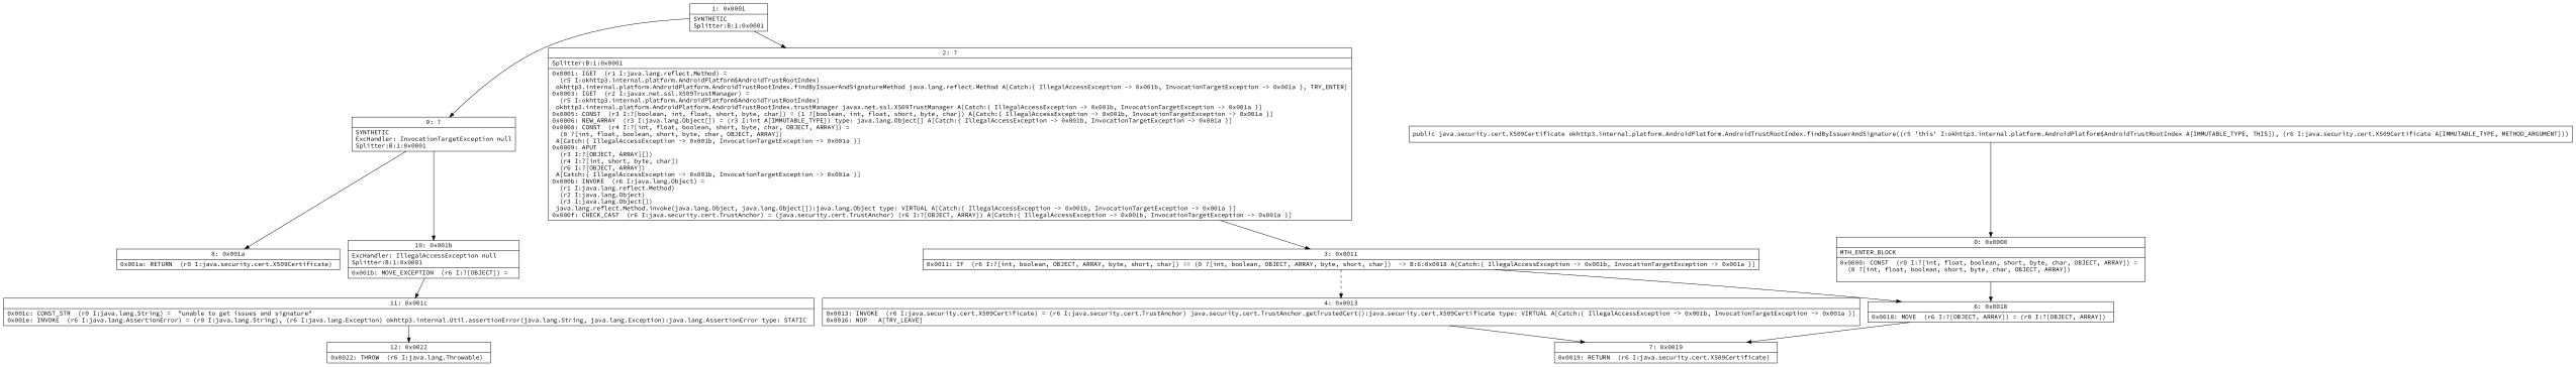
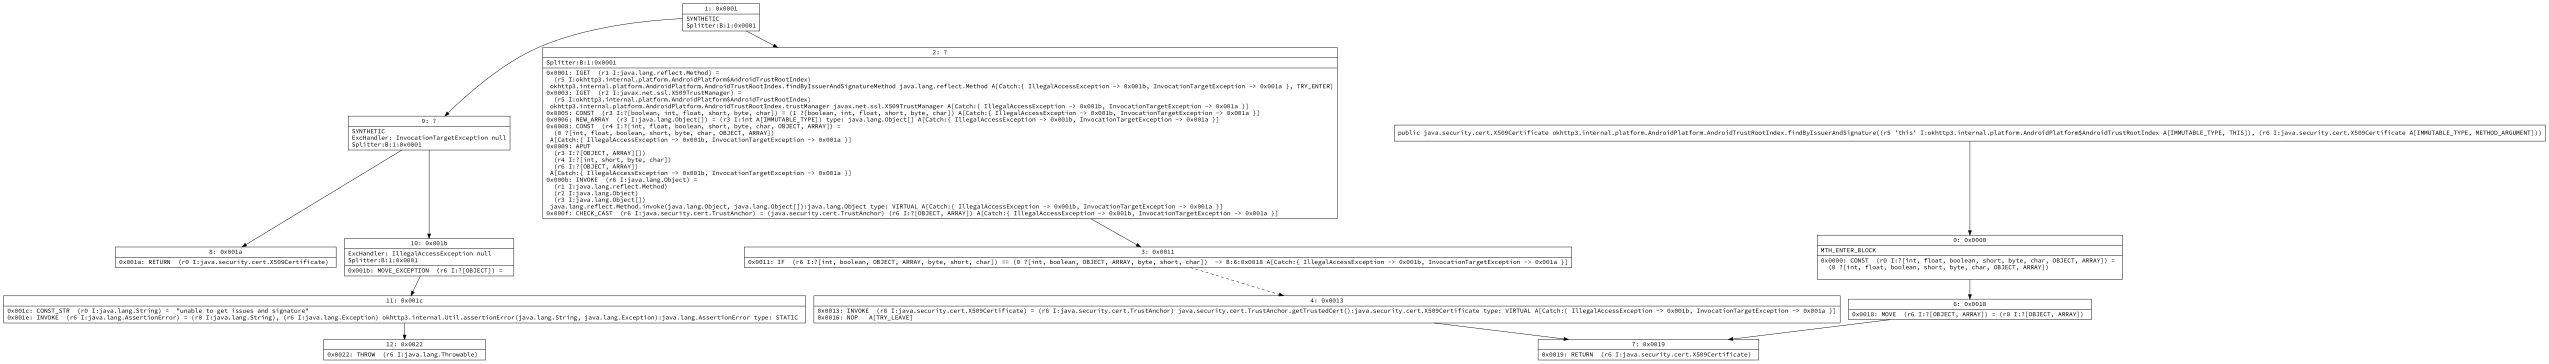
  digraph {
    fontname="Source Code Pro"
    node [fontname="Source Code Pro" shape=record]
    edge [fontname="Source Code Pro"]
    n1 [label="{0\:\ 0x0000|MTH_ENTER_BLOCK\l|0x0000: CONST  (r0 I:?[int, float, boolean, short, byte, char, OBJECT, ARRAY]) = \l  (0 ?[int, float, boolean, short, byte, char, OBJECT, ARRAY])\l \l}"]
    n2 [label="{6\:\ 0x0018|0x0018: MOVE  (r6 I:?[OBJECT, ARRAY]) = (r0 I:?[OBJECT, ARRAY]) \l}"]
    n3 [label="{1\:\ 0x0001|SYNTHETIC\lSplitter:B:1:0x0001\l}"]
    n4 [label="{2\:\ ?|Splitter:B:1:0x0001\l|0x0001: IGET  (r1 I:java.lang.reflect.Method) = \l  (r5 I:okhttp3.internal.platform.AndroidPlatform$AndroidTrustRootIndex)\l okhttp3.internal.platform.AndroidPlatform.AndroidTrustRootIndex.findByIssuerAndSignatureMethod java.lang.reflect.Method A[Catch:\{ IllegalAccessException \-\> 0x001b, InvocationTargetException \-\> 0x001a \}, TRY_ENTER]\l0x0003: IGET  (r2 I:javax.net.ssl.X509TrustManager) = \l  (r5 I:okhttp3.internal.platform.AndroidPlatform$AndroidTrustRootIndex)\l okhttp3.internal.platform.AndroidPlatform.AndroidTrustRootIndex.trustManager javax.net.ssl.X509TrustManager A[Catch:\{ IllegalAccessException \-\> 0x001b, InvocationTargetException \-\> 0x001a \}]\l0x0005: CONST  (r3 I:?[boolean, int, float, short, byte, char]) = (1 ?[boolean, int, float, short, byte, char]) A[Catch:\{ IllegalAccessException \-\> 0x001b, InvocationTargetException \-\> 0x001a \}]\l0x0006: NEW_ARRAY  (r3 I:java.lang.Object[]) = (r3 I:int A[IMMUTABLE_TYPE]) type: java.lang.Object[] A[Catch:\{ IllegalAccessException \-\> 0x001b, InvocationTargetException \-\> 0x001a \}]\l0x0008: CONST  (r4 I:?[int, float, boolean, short, byte, char, OBJECT, ARRAY]) = \l  (0 ?[int, float, boolean, short, byte, char, OBJECT, ARRAY])\l A[Catch:\{ IllegalAccessException \-\> 0x001b, InvocationTargetException \-\> 0x001a \}]\l0x0009: APUT  \l  (r3 I:?[OBJECT, ARRAY][])\l  (r4 I:?[int, short, byte, char])\l  (r6 I:?[OBJECT, ARRAY])\l A[Catch:\{ IllegalAccessException \-\> 0x001b, InvocationTargetException \-\> 0x001a \}]\l0x000b: INVOKE  (r6 I:java.lang.Object) = \l  (r1 I:java.lang.reflect.Method)\l  (r2 I:java.lang.Object)\l  (r3 I:java.lang.Object[])\l java.lang.reflect.Method.invoke(java.lang.Object, java.lang.Object[]):java.lang.Object type: VIRTUAL A[Catch:\{ IllegalAccessException \-\> 0x001b, InvocationTargetException \-\> 0x001a \}]\l0x000f: CHECK_CAST  (r6 I:java.security.cert.TrustAnchor) = (java.security.cert.TrustAnchor) (r6 I:?[OBJECT, ARRAY]) A[Catch:\{ IllegalAccessException \-\> 0x001b, InvocationTargetException \-\> 0x001a \}]\l}"]
    n5 [label="{9\:\ ?|SYNTHETIC\lExcHandler: InvocationTargetException null\lSplitter:B:1:0x0001\l}"]
    n6 [label="{3\:\ 0x0011|0x0011: IF  (r6 I:?[int, boolean, OBJECT, ARRAY, byte, short, char]) == (0 ?[int, boolean, OBJECT, ARRAY, byte, short, char])  \-\> B:6:0x0018 A[Catch:\{ IllegalAccessException \-\> 0x001b, InvocationTargetException \-\> 0x001a \}]\l}"]
    n7 [label="{10\:\ 0x001b|ExcHandler: IllegalAccessException null\lSplitter:B:1:0x0001\l|0x001b: MOVE_EXCEPTION  (r6 I:?[OBJECT]) =  \l}"]
    n8 [label="{8\:\ 0x001a|0x001a: RETURN  (r0 I:java.security.cert.X509Certificate) \l}"]
    n9 [label="{11\:\ 0x001c|0x001c: CONST_STR  (r0 I:java.lang.String) =  \"unable to get issues and signature\" \l0x001e: INVOKE  (r6 I:java.lang.AssertionError) = (r0 I:java.lang.String), (r6 I:java.lang.Exception) okhttp3.internal.Util.assertionError(java.lang.String, java.lang.Exception):java.lang.AssertionError type: STATIC \l}"]
    n10 [label="{4\:\ 0x0013|0x0013: INVOKE  (r6 I:java.security.cert.X509Certificate) = (r6 I:java.security.cert.TrustAnchor) java.security.cert.TrustAnchor.getTrustedCert():java.security.cert.X509Certificate type: VIRTUAL A[Catch:\{ IllegalAccessException \-\> 0x001b, InvocationTargetException \-\> 0x001a \}]\l0x0016: NOP   A[TRY_LEAVE]\l}"]
    n11 [label="{7\:\ 0x0019|0x0019: RETURN  (r6 I:java.security.cert.X509Certificate) \l}"]
    n12 [label="{12\:\ 0x0022|0x0022: THROW  (r6 I:java.lang.Throwable) \l}"]
    n13 [label="{public java.security.cert.X509Certificate okhttp3.internal.platform.AndroidPlatform.AndroidTrustRootIndex.findByIssuerAndSignature((r5 'this' I:okhttp3.internal.platform.AndroidPlatform$AndroidTrustRootIndex A[IMMUTABLE_TYPE, THIS]), (r6 I:java.security.cert.X509Certificate A[IMMUTABLE_TYPE, METHOD_ARGUMENT])) }"]
    n1 -> n2
    n2 -> n11
    n3 -> n4
    n3 -> n5
    n4 -> n6
    n5 -> n7
    n5 -> n8
-   n6 -> n2
    n6 -> n10 [style=dashed]
    n7 -> n9
    n9 -> n12
    n10 -> n11
    n13 -> n1
  }
